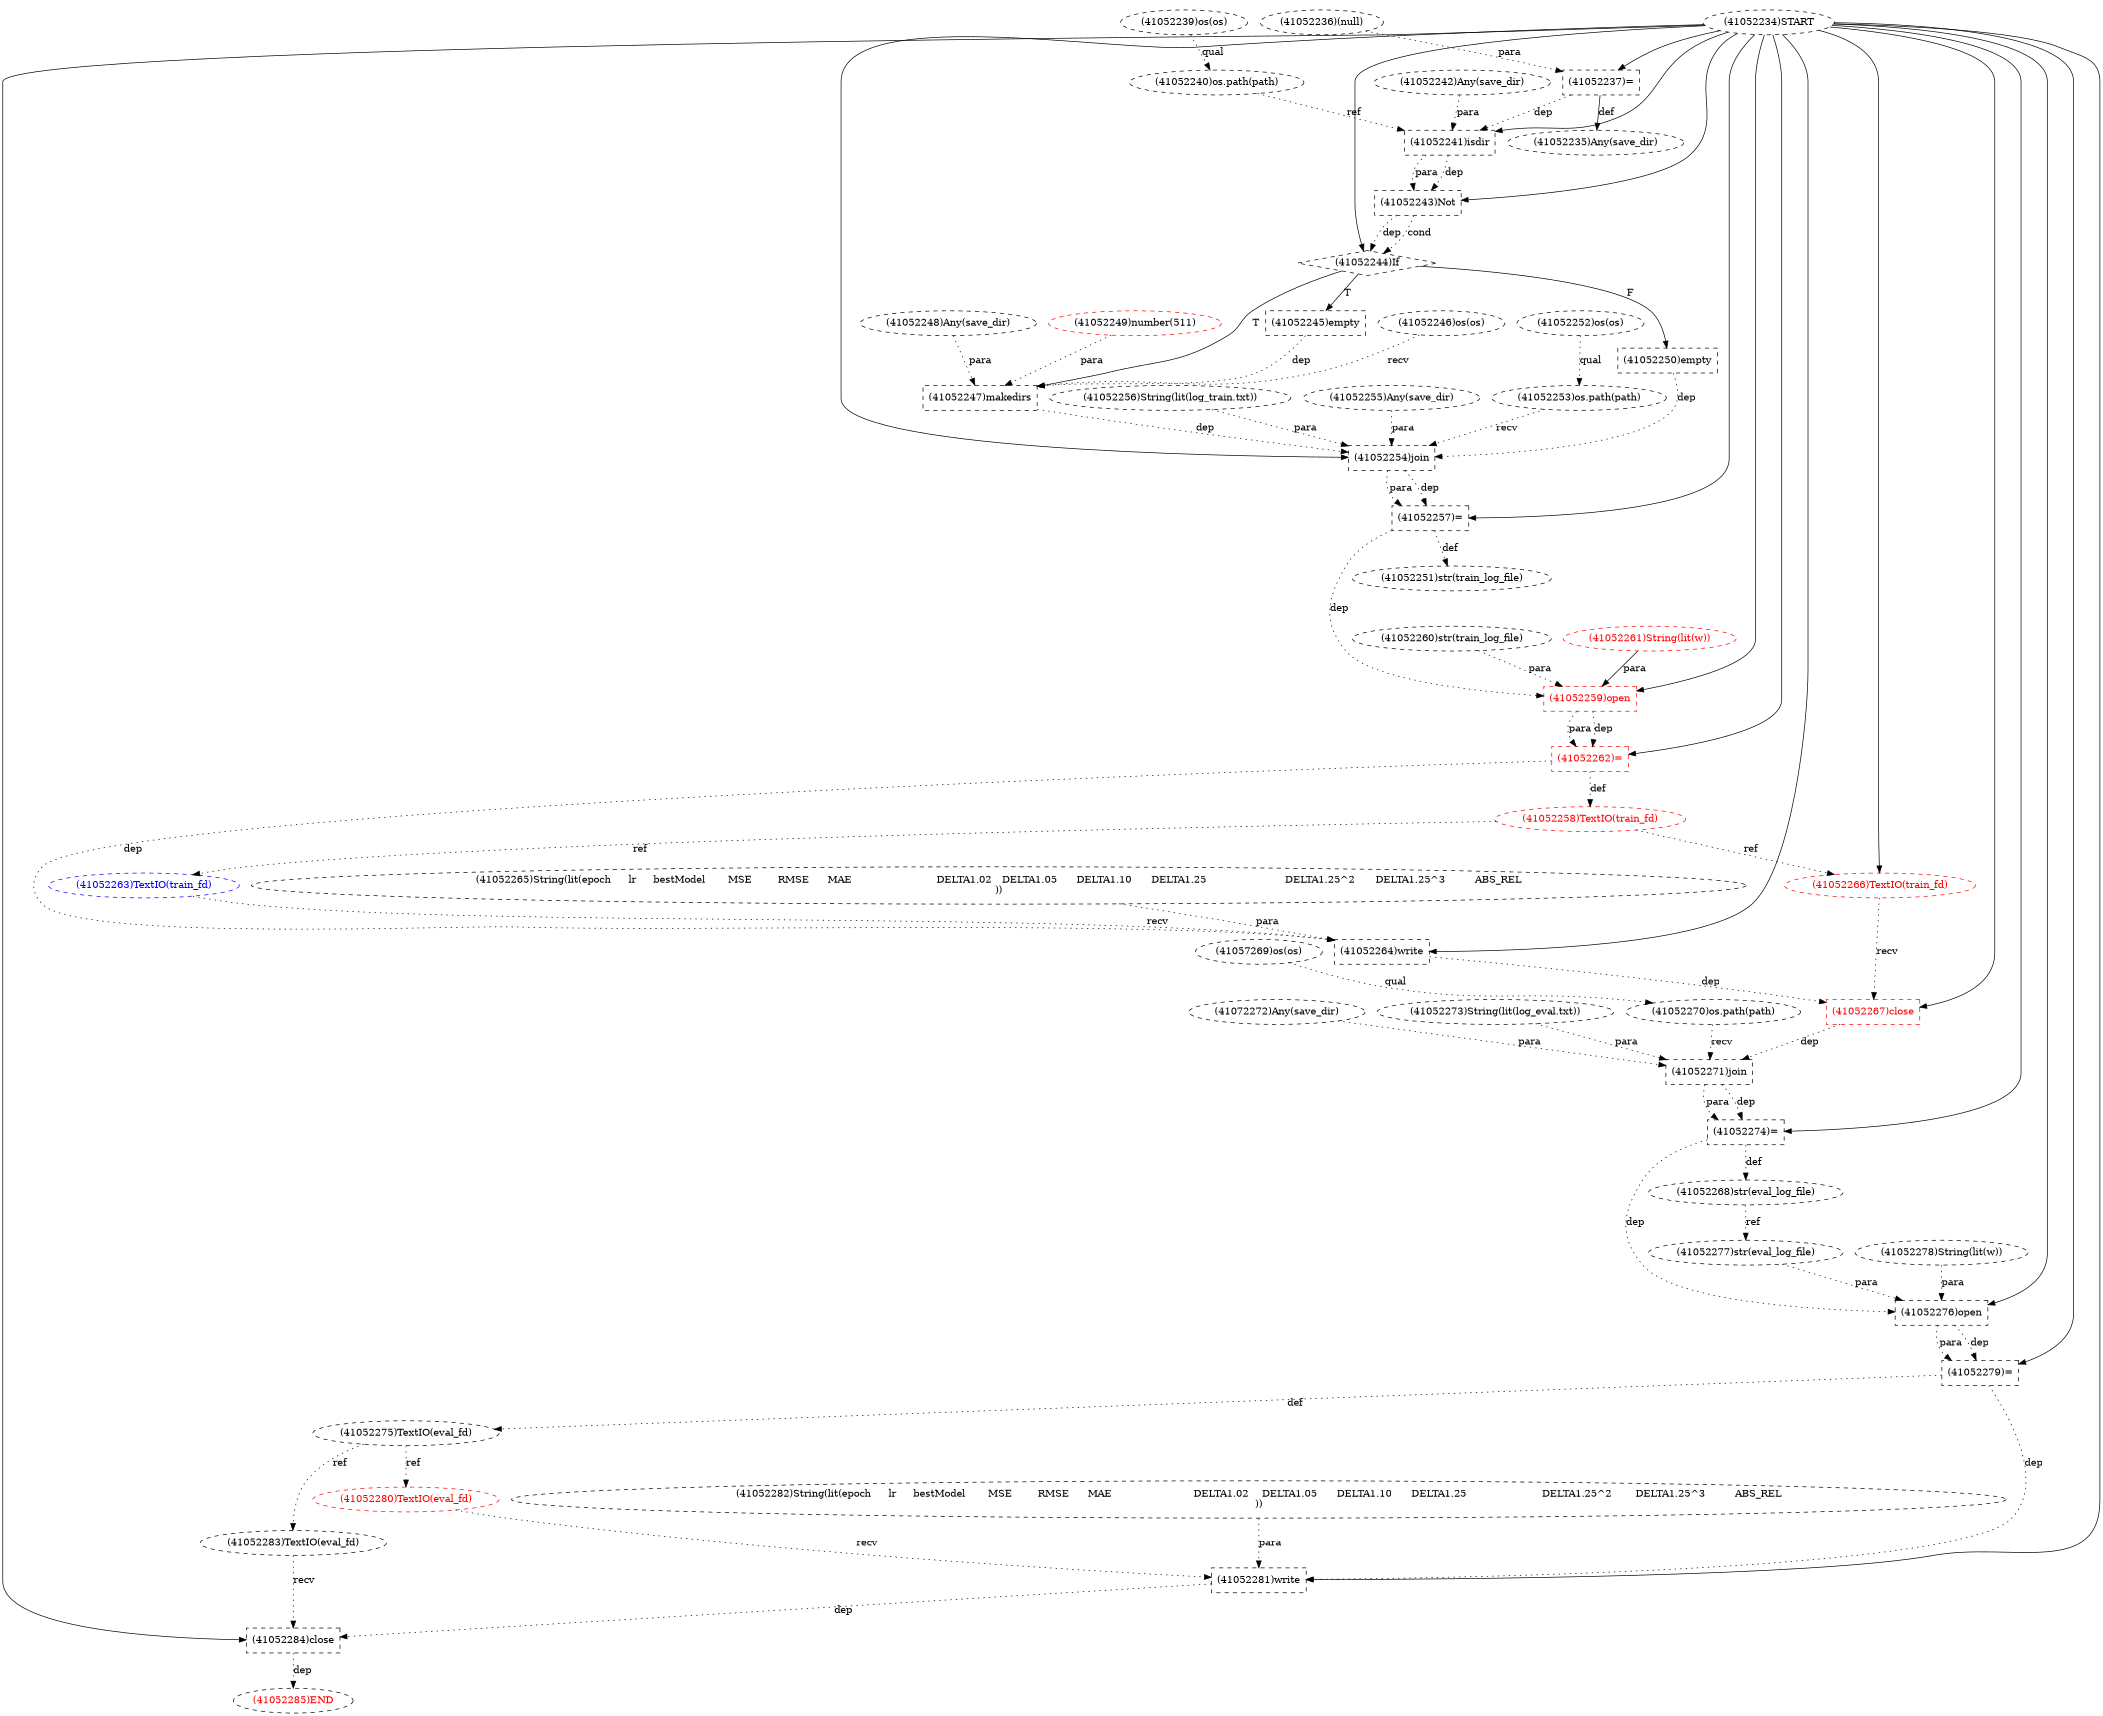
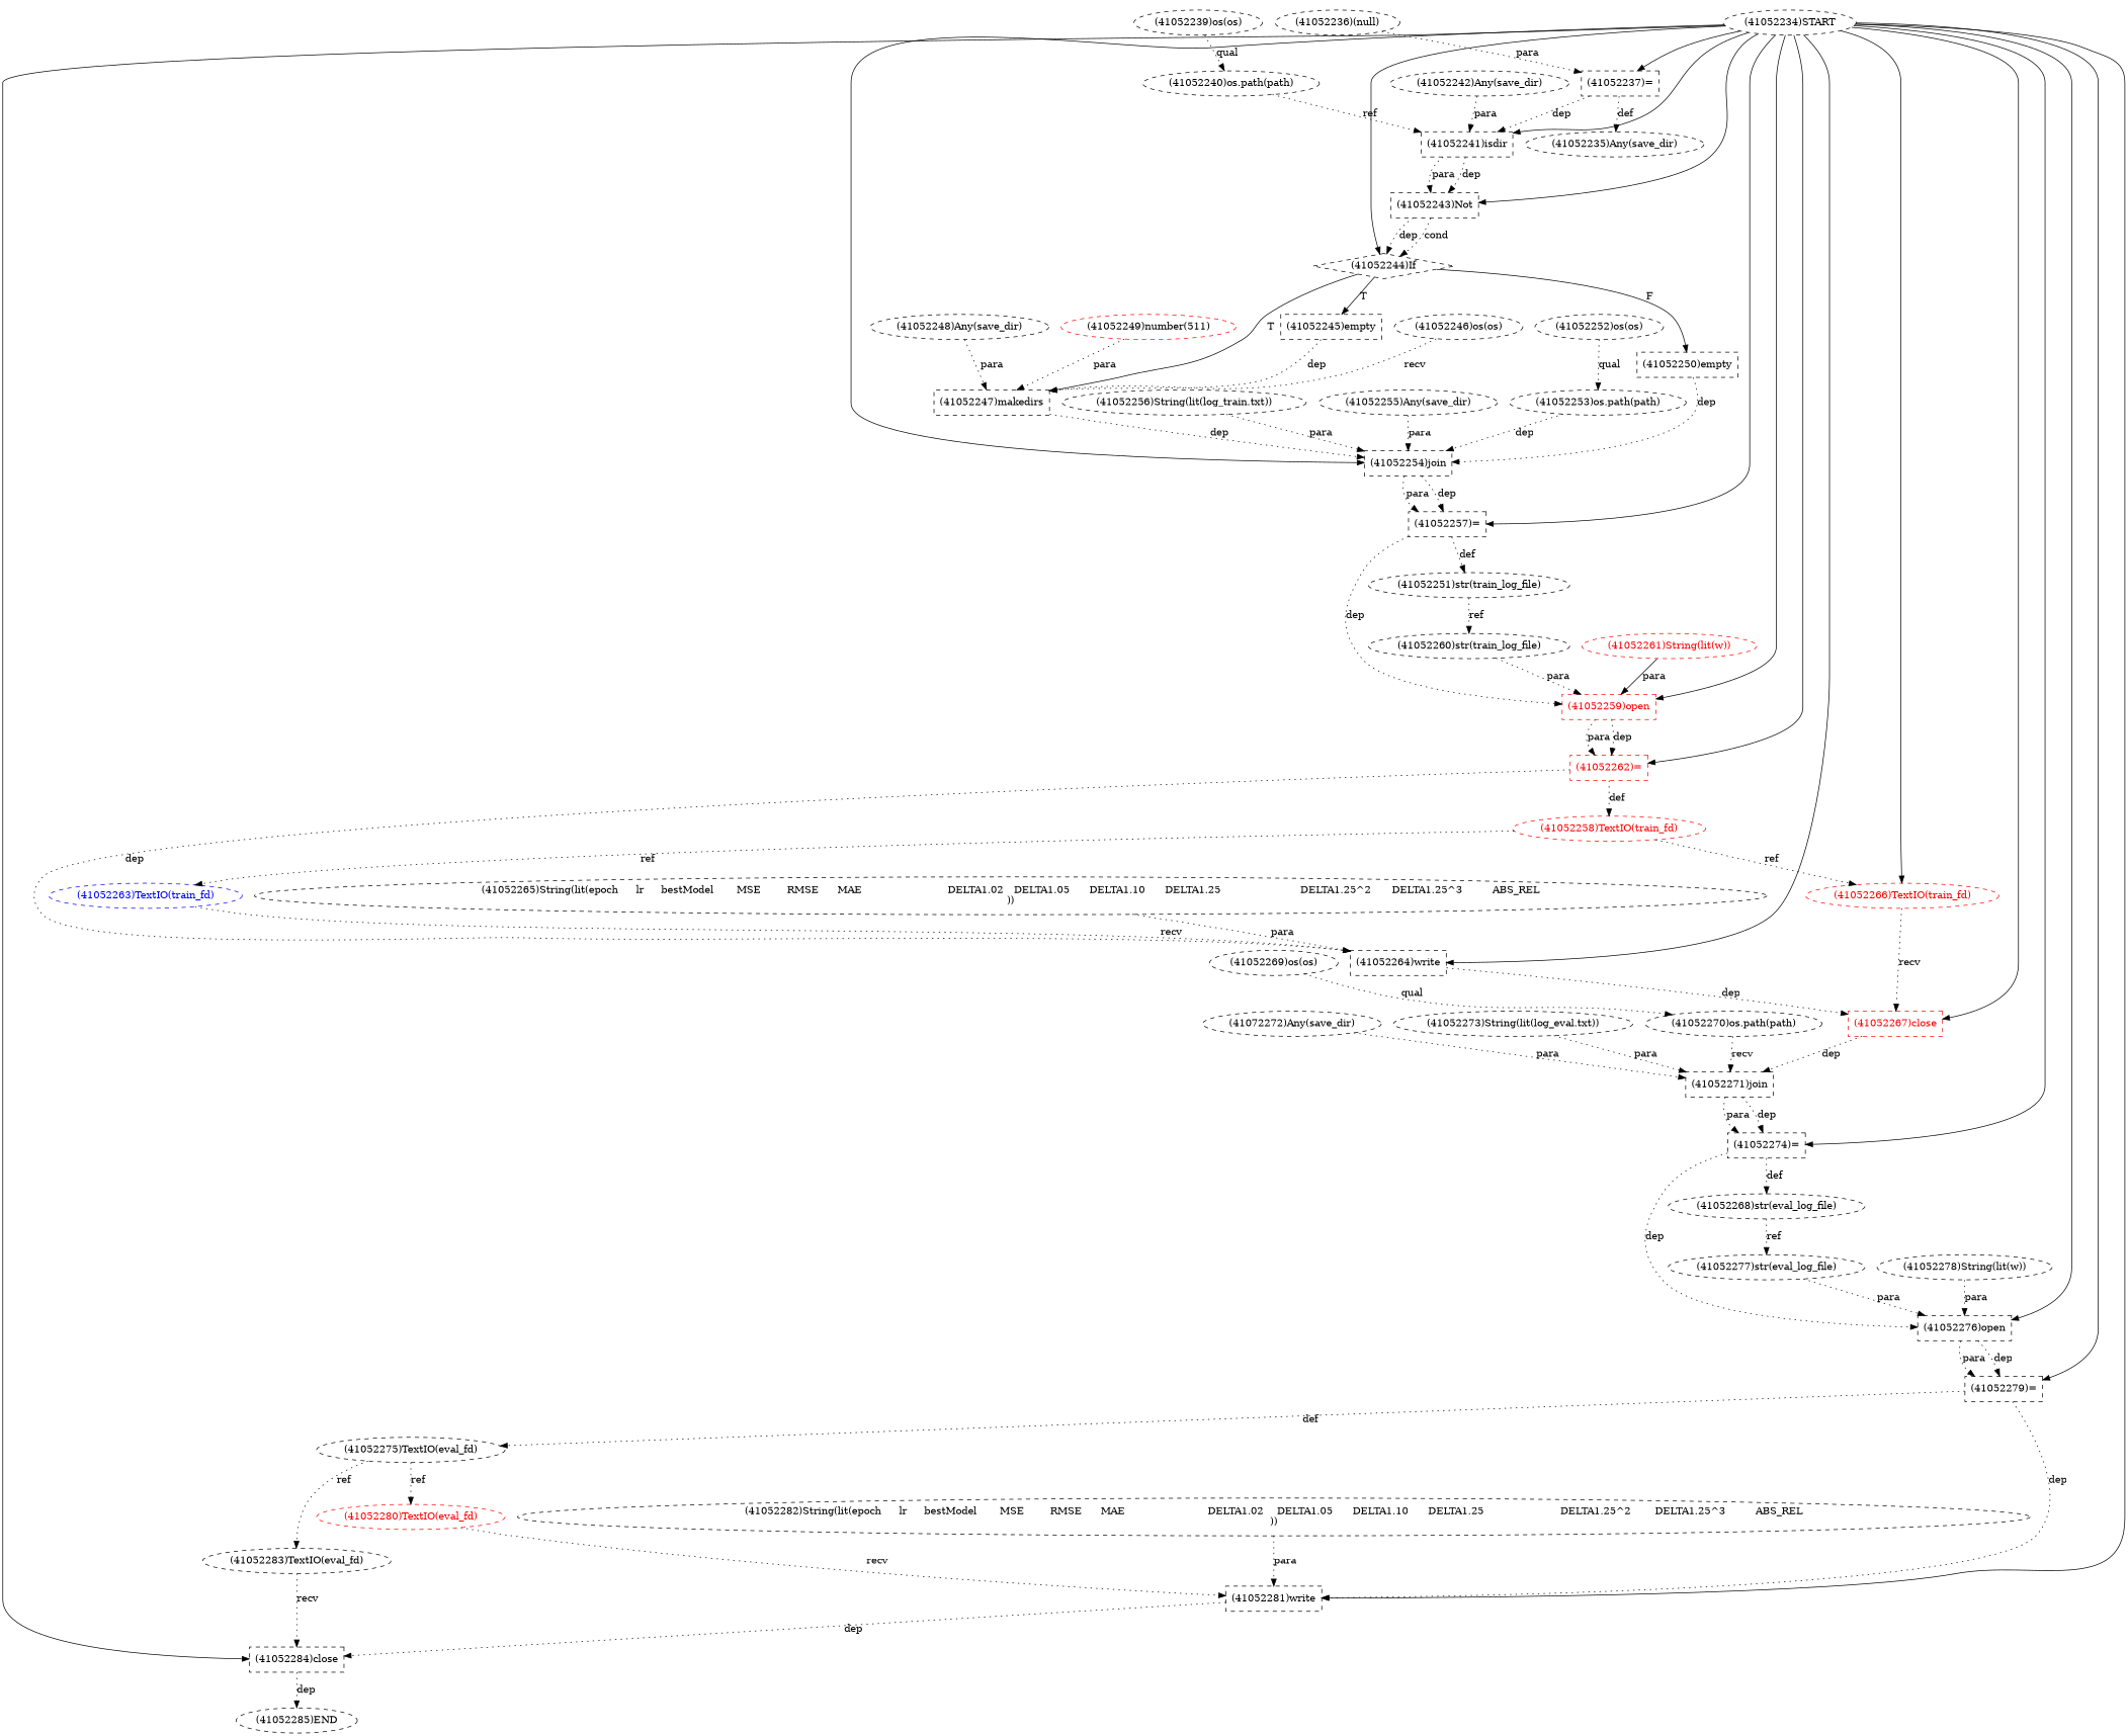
  digraph {
    node [shape=ellipse style=dashed]
    edge [style=dotted]
    n1 [label="(41052264)write" shape=box]
    n2 [color=red fontcolor=red label="(41052267)close" shape=box]
    n3 [label="(41052271)join" shape=box]
    n4 [color=red fontcolor=red label="(41052258)TextIO(train_fd)"]
    n5 [color=blue fontcolor=blue label="(41052263)TextIO(train_fd)"]
    n6 [color=red fontcolor=red label="(41052266)TextIO(train_fd)"]
    n7 [label="(41052244)If" shape=diamond]
    n8 [label="(41052245)empty" shape=box]
    n9 [label="(41052250)empty" shape=box]
    n10 [label="(41052247)makedirs" shape=box]
    n11 [label="(41052254)join" shape=box]
    n12 [label="(41052237)=" shape=box]
    n13 [label="(41052235)Any(save_dir)"]
    n14 [label="(41052241)isdir" shape=box]
    n15 [label="(41052243)Not" shape=box]
    n16 [label="(41052260)str(train_log_file)"]
    n17 [color=red fontcolor=red label="(41052259)open" shape=box]
    n18 [color=red fontcolor=red label="(41052262)=" shape=box]
    n19 [label="(41072272)Any(save_dir)"]
    n20 [label="(41052274)=" shape=box]
    n21 [label="(41052277)str(eval_log_file)"]
    n22 [color=black fontcolor=black label="(41052276)open" shape=box]
    n23 [color=black fontcolor=black label="(41052279)=" shape=box]
    n24 [label="(41052257)=" shape=box]
    n25 [label="(41052251)str(train_log_file)"]
    n26 [label="(41052281)write" shape=box]
    n27 [color=black fontcolor=black label="(41052275)TextIO(eval_fd)"]
    n28 [label="(41052268)str(eval_log_file)"]
    n29 [label="(41052234)START" shape=""]
    n30 [color=black fontcolor=black label="(41052284)close" shape=box]
-   n31 [label="(41052285)END" fontcolor=red shape=""]
+   n31 [label="(41052285)END" shape=""]
    n32 [color=black fontcolor=black label="(41052278)String(lit(w))"]
    n33 [label="(41052239)os(os)"]
    n34 [label="(41052240)os.path(path)"]
    n35 [label="(41052256)String(lit(log_train.txt))"]
    n36 [label="(41052255)Any(save_dir)"]
    n37 [color=red fontcolor=red label="(41052280)TextIO(eval_fd)"]
    n38 [color=black fontcolor=black label="(41052283)TextIO(eval_fd)"]
    n39 [label="(41052246)os(os)"]
    n40 [label="(41052273)String(lit(log_eval.txt))"]
    n41 [label="(41052282)String(lit(epoch	 lr	 bestModel	 MSE	 RMSE	 MAE	                   DELTA1.02	 DELTA1.05	 DELTA1.10	 DELTA1.25	                   DELTA1.25^2	 DELTA1.25^3	 ABS_REL\n))"]
    n42 [label="(41052252)os(os)"]
    n43 [label="(41052253)os.path(path)"]
    n44 [label="(41052270)os.path(path)"]
    n45 [label="(41052248)Any(save_dir)"]
    n46 [color=red label="(41052249)number(511)"]
    n47 [label="(41052236)(null)"]
    n48 [color=red fontcolor=red label="(41052261)String(lit(w))"]
-   n49 [label="(41057269)os(os)"]
+   n49 [label="(41052269)os(os)"]
    n50 [label="(41052242)Any(save_dir)"]
    n51 [label="(41052265)String(lit(epoch	 lr	 bestModel	 MSE	 RMSE	 MAE	                    DELTA1.02	 DELTA1.05	 DELTA1.10	 DELTA1.25	                    DELTA1.25^2	 DELTA1.25^3	 ABS_REL\n))"]
    n1 -> n2 [label=dep]
    n2 -> n3 [label=dep]
    n3 -> n20 [label=dep]
    n3 -> n20 [label=para]
    n4 -> n5 [label=ref]
    n4 -> n6 [label=ref]
    n5 -> n1 [label=recv]
    n6 -> n2 [label=recv]
    n7 -> n8 [label=T style=""]
    n7 -> n9 [label=F style=""]
    n7 -> n10 [label=T style=""]
    n8 -> n10 [label=dep]
    n9 -> n11 [label=dep]
    n10 -> n11 [label=dep]
    n11 -> n24 [label=dep]
    n11 -> n24 [label=para]
-   n12 -> n13 [label=def style=solid]
+   n12 -> n13 [label=def]
    n12 -> n14 [label=dep]
    n14 -> n15 [label=dep]
    n14 -> n15 [label=para]
    n15 -> n7 [label=dep]
    n15 -> n7 [label=cond]
    n16 -> n17 [label=para]
    n17 -> n18 [label=dep]
    n17 -> n18 [label=para]
    n18 -> n1 [label=dep]
    n18 -> n4 [label=def]
    n19 -> n3 [label=para]
    n20 -> n22 [label=dep]
    n20 -> n28 [label=def]
    n21 -> n22 [label=para]
    n22 -> n23 [label=dep]
    n22 -> n23 [label=para]
    n23 -> n26 [label=dep]
    n23 -> n27 [label=def]
    n24 -> n17 [label=dep]
    n24 -> n25 [label=def]
+   n25 -> n16 [label=ref]
    n26 -> n30 [label=dep]
    n27 -> n37 [label=ref]
    n27 -> n38 [label=ref]
    n28 -> n21 [label=ref]
    n29 -> n1 [style=solid]
    n29 -> n2 [style=solid]
    n29 -> n6 [style=solid]
    n29 -> n7 [style=solid]
    n29 -> n11 [style=solid]
    n29 -> n12 [style=solid]
    n29 -> n14 [style=solid]
    n29 -> n15 [style=solid]
    n29 -> n17 [style=solid]
    n29 -> n18 [style=solid]
    n29 -> n20 [style=solid]
    n29 -> n22 [style=solid]
    n29 -> n23 [style=solid]
    n29 -> n24 [style=solid]
    n29 -> n26 [style=solid]
    n29 -> n30 [style=solid]
    n30 -> n31 [label=dep]
    n32 -> n22 [label=para]
    n33 -> n34 [label=qual]
    n34 -> n14 [label=ref]
    n35 -> n11 [label=para]
    n36 -> n11 [label=para]
    n37 -> n26 [label=recv]
    n38 -> n30 [label=recv]
    n39 -> n10 [label=recv]
    n40 -> n3 [label=para]
    n41 -> n26 [label=para]
    n42 -> n43 [label=qual]
-   n43 -> n11 [label=recv]
+   n43 -> n11 [label=dep]
    n44 -> n3 [label=recv]
    n45 -> n10 [label=para]
    n46 -> n10 [label=para]
    n47 -> n12 [label=para]
    n48 -> n17 [label=para style=solid]
    n49 -> n44 [label=qual]
    n50 -> n14 [label=para]
    n51 -> n1 [label=para]
  }
